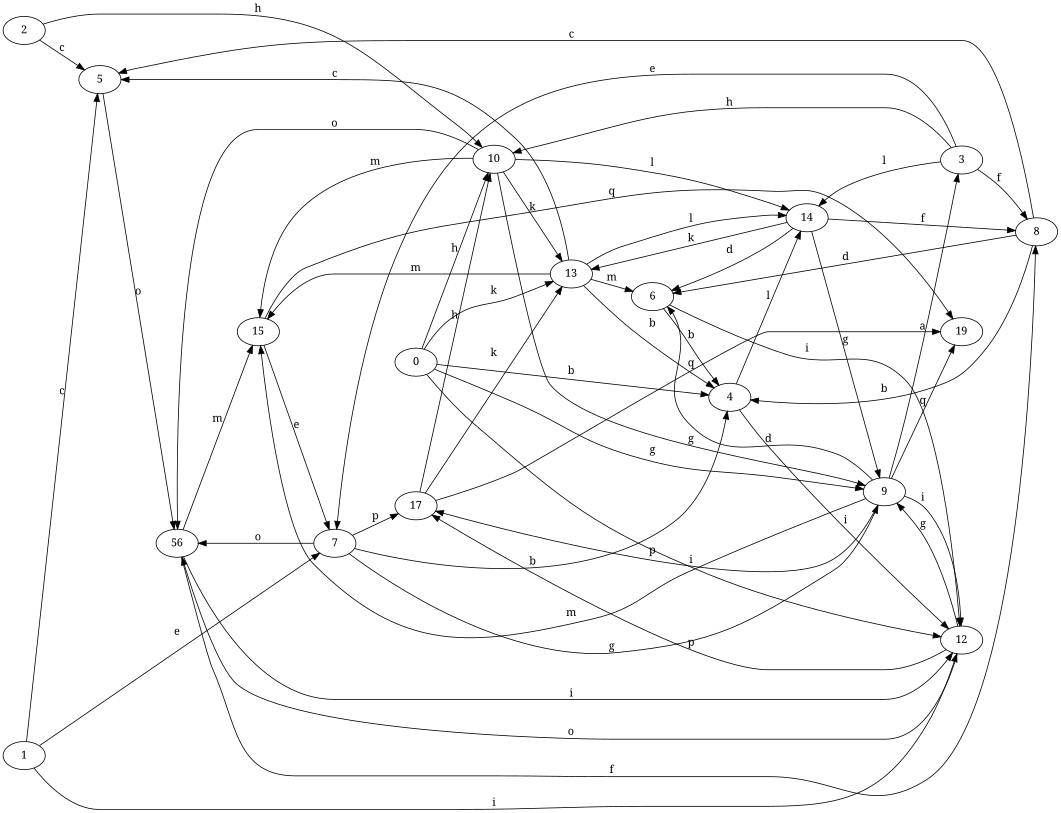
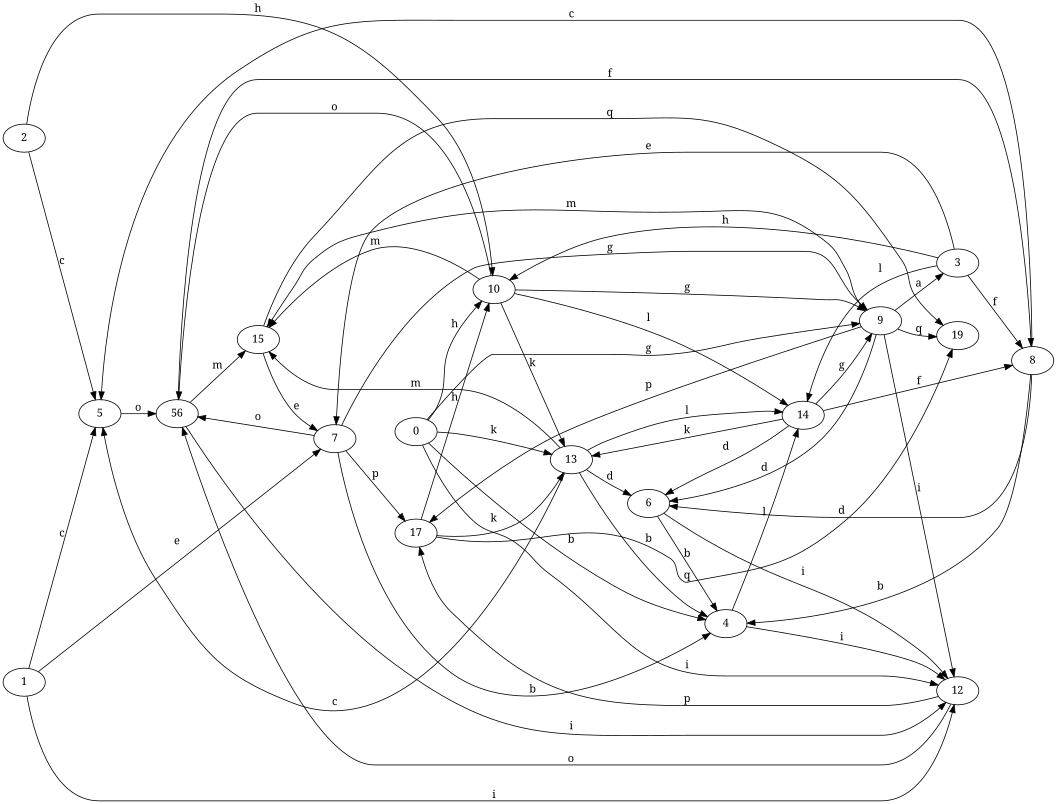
  strict digraph {
    fontname="Noto Serif"
    rankdir=LR
    node [fontname="Noto Serif"]
    edge [fontname="Noto Serif"]
    2
    5
    10
    n4 [label=56]
    14
    9
    15
    13
    3
    7
    8
    4
    17
    6
    12
    19
    0
    1
    2 -> 5 [label=c]
    2 -> 10 [label=h]
    5 -> n4 [label=o]
    10 -> n4 [label=o]
    10 -> 14 [label=l]
    10 -> 9 [label=g]
    10 -> 15 [label=m]
    10 -> 13 [label=k]
    n4 -> 15 [label=m]
    n4 -> 8 [label=f]
    n4 -> 12 [label=i]
    14 -> 9 [label=g]
    14 -> 13 [label=k]
    14 -> 8 [label=f]
    14 -> 6 [label=d]
    9 -> 15 [label=m]
    9 -> 3 [label=a]
    9 -> 17 [label=p]
    9 -> 6 [label=d]
    9 -> 12 [label=i]
    9 -> 19 [label=q]
    15 -> 7 [label=e]
    15 -> 19 [label=q]
    13 -> 5 [label=c]
    13 -> 14 [label=l]
    13 -> 15 [label=m]
    13 -> 4 [label=b]
-   13 -> 6 [label=m]
+   13 -> 6 [label=d]
    3 -> 10 [label=h]
    3 -> 14 [label=l]
    3 -> 7 [label=e]
    3 -> 8 [label=f]
    7 -> n4 [label=o]
    7 -> 9 [label=g]
    7 -> 4 [label=b]
    7 -> 17 [label=p]
    8 -> 5 [label=c]
    8 -> 4 [label=b]
    8 -> 6 [label=d]
    4 -> 14 [label=l]
    4 -> 12 [label=i]
    17 -> 10 [label=h]
    17 -> 13 [label=k]
    17 -> 19 [label=q]
    6 -> 4 [label=b]
    6 -> 12 [label=i]
    12 -> n4 [label=o]
-   12 -> 9 [label=g]
    12 -> 17 [label=p]
    0 -> 10 [label=h]
    0 -> 9 [label=g]
    0 -> 13 [label=k]
    0 -> 4 [label=b]
    0 -> 12 [label=i]
    1 -> 5 [label=c]
    1 -> 7 [label=e]
    1 -> 12 [label=i]
  }
